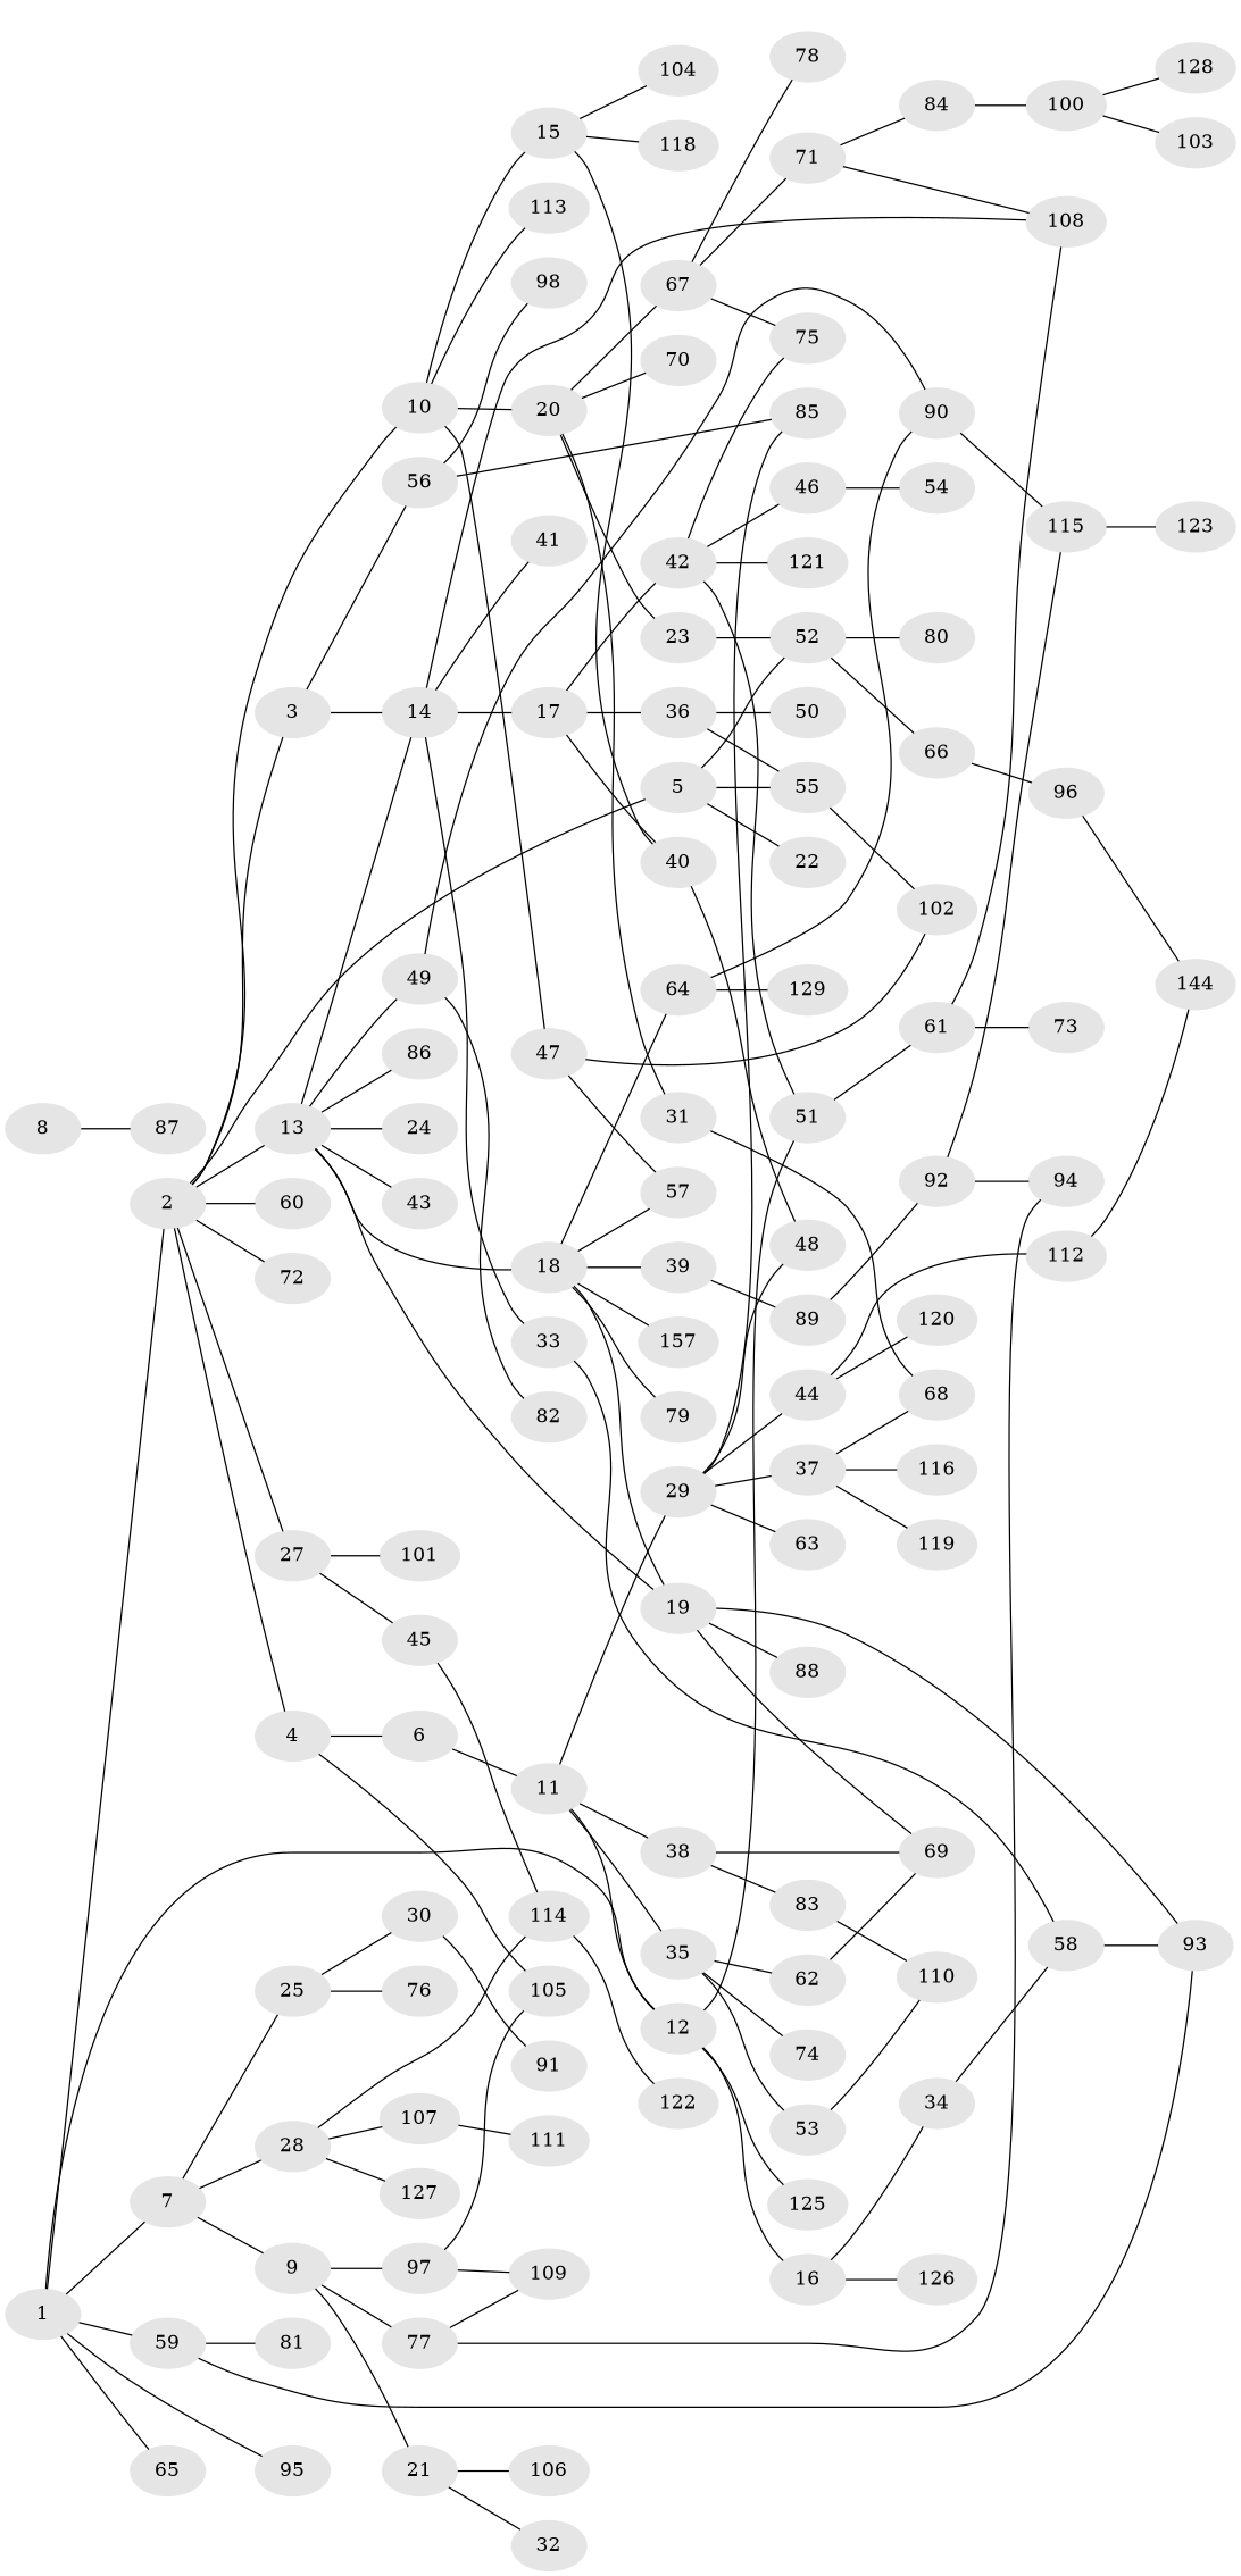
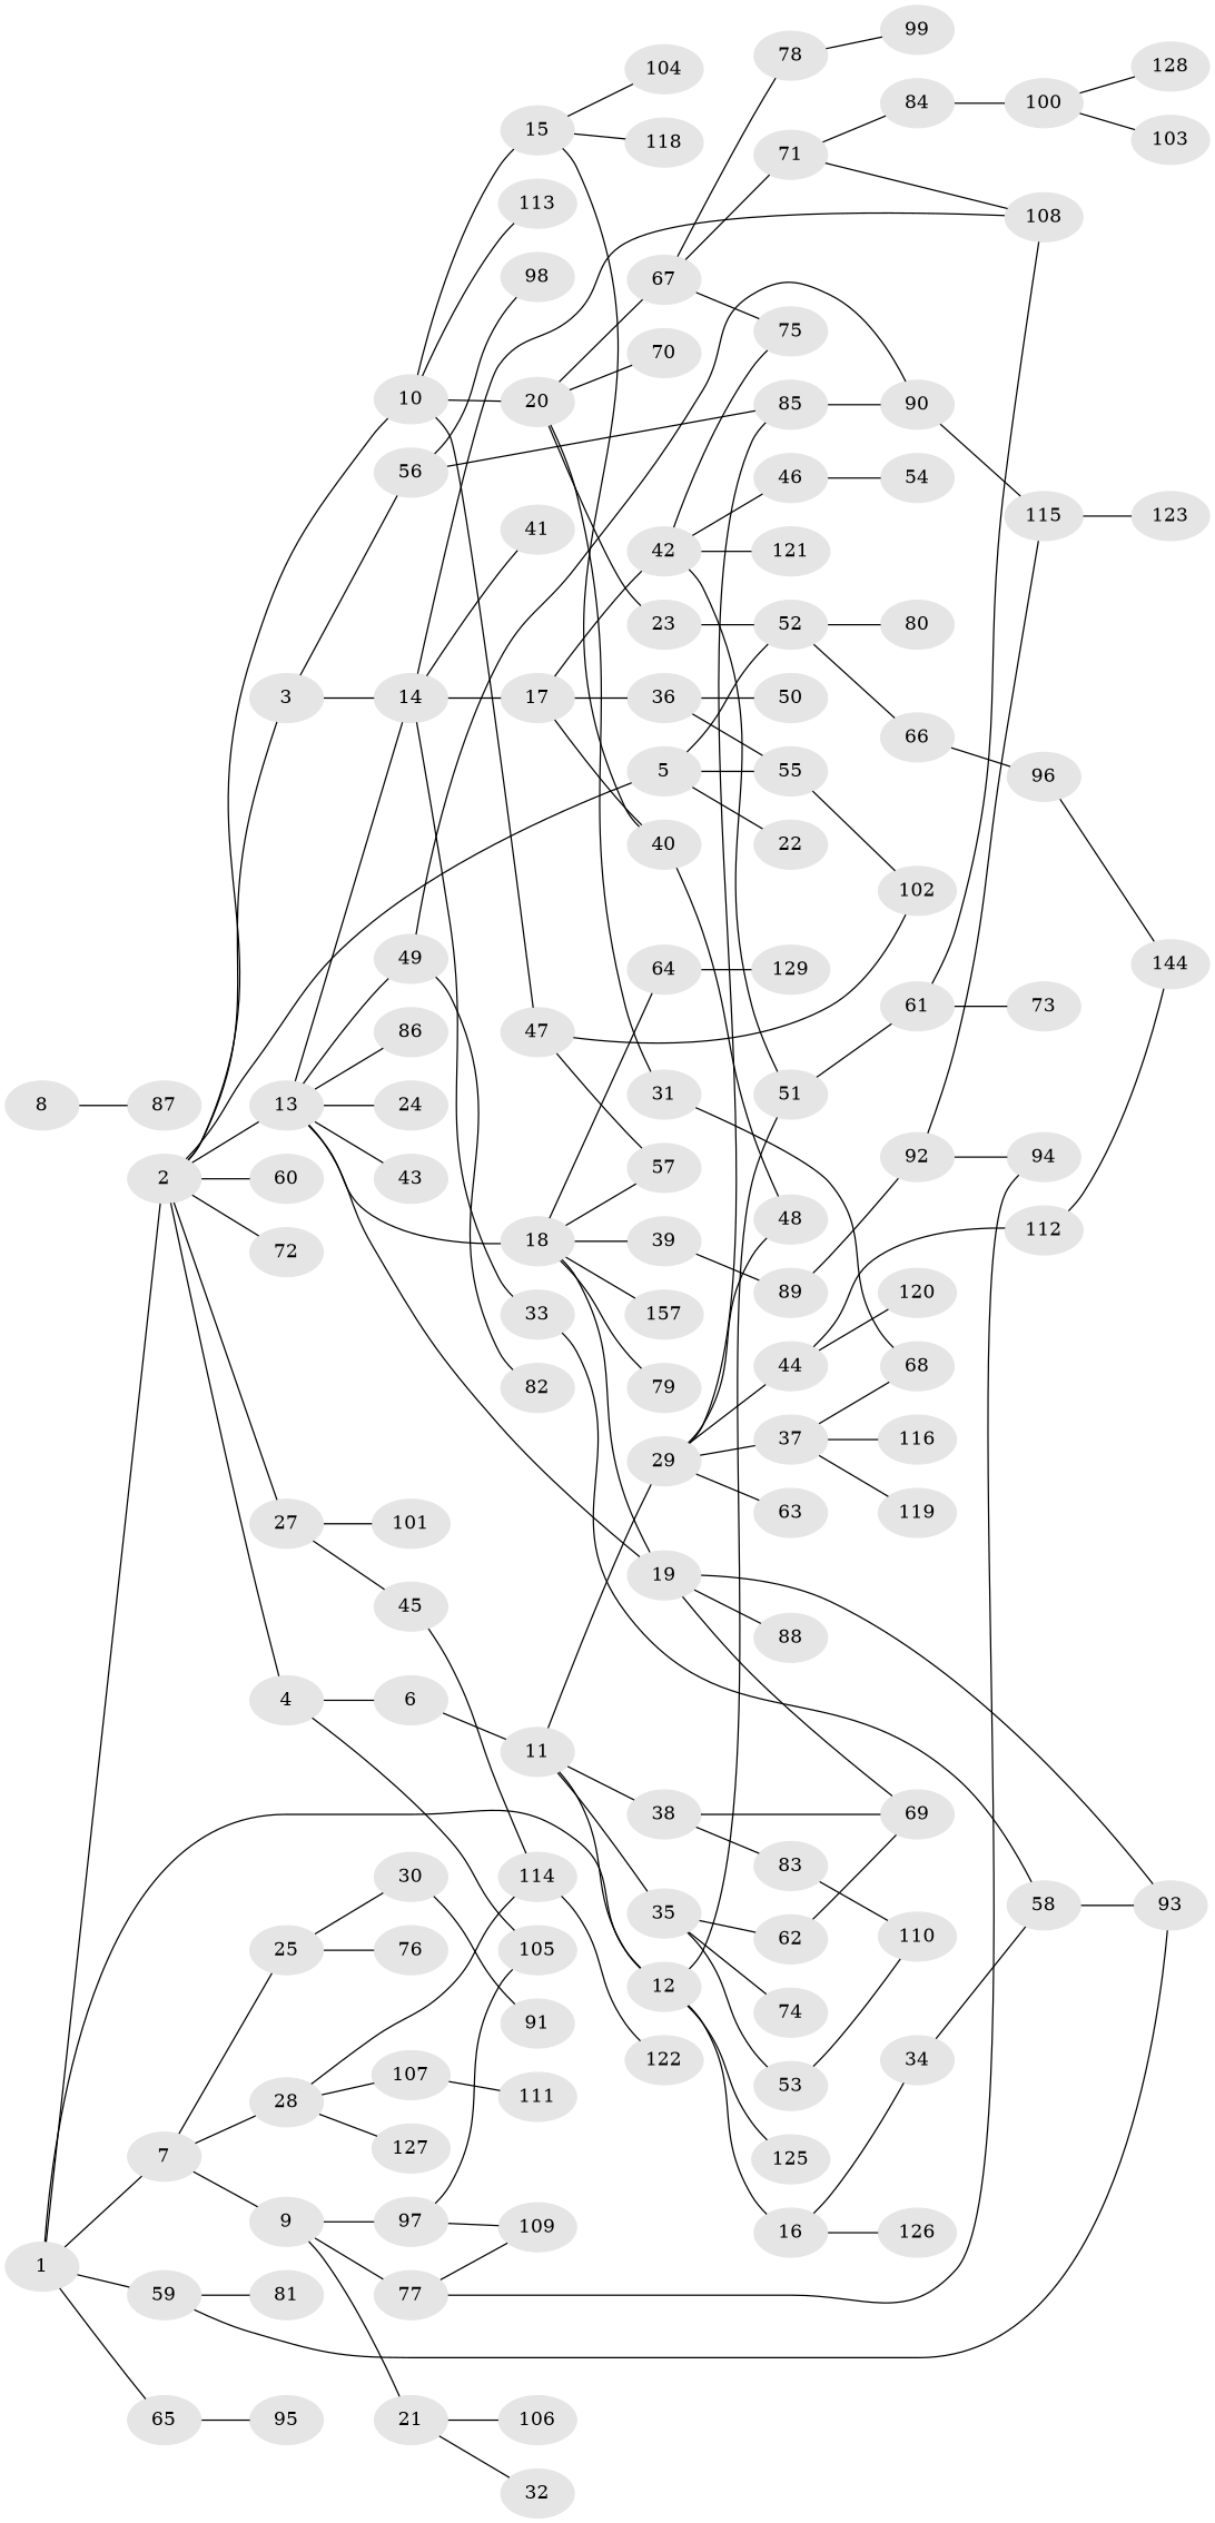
  graph {
    rankdir=LR
    node [color=gray90 style=filled]
    1
    2
    7
    12
    59
    65
    95
    3
    4
    5
    10
    13
    27
    60
    72
    9
    25
    28
    16
    51
    125
    93
    81
    14
    56
    6
    105
    22
    52
    55
    15
    20
    47
    113
    18
    19
    24
    43
    49
    86
    45
    101
    17
    33
    41
    108
    85
    98
    11
    8
    87
    66
    80
    102
    29
    35
    38
    21
    77
    97
    30
    76
    107
    114
    127
    32
    106
    94
    109
    40
    104
    118
    23
    31
    67
    70
    57
    37
    44
    48
    63
    53
    62
    74
    69
    83
    34
    126
    61
    39
    64
    79
    n93 [label=157]
    88
    82
    90
    36
    42
    58
    50
    46
    75
    121
    89
    129
    68
    71
    78
    91
    111
    122
    116
    119
    112
    120
    110
    92
    54
    n119 [label=144]
    115
    73
    96
    84
+   99
    100
    103
    128
    123
    1 -- 2
    1 -- 7
    1 -- 12
    1 -- 59
    1 -- 65
-   1 -- 95
+   65 -- 95
    2 -- 3
    2 -- 4
    2 -- 5
    2 -- 10
    2 -- 13
    2 -- 27
    2 -- 60
    2 -- 72
    7 -- 9
    7 -- 25
    7 -- 28
    12 -- 16
    12 -- 51
    12 -- 125
    59 -- 93
    59 -- 81
    3 -- 14
    3 -- 56
    4 -- 6
    4 -- 105
    5 -- 22
    5 -- 52
    5 -- 55
    10 -- 15
    10 -- 20
    10 -- 47
    10 -- 113
    13 -- 14
    13 -- 18
    13 -- 19
    13 -- 24
    13 -- 43
    13 -- 49
    13 -- 86
    27 -- 45
    27 -- 101
    9 -- 21
    9 -- 77
    9 -- 97
    25 -- 30
    25 -- 76
    28 -- 107
    28 -- 114
    28 -- 127
    16 -- 34
    16 -- 126
    51 -- 61
    14 -- 17
    14 -- 33
    14 -- 41
    14 -- 108
    56 -- 85
    56 -- 98
    6 -- 11
    52 -- 66
    52 -- 80
    55 -- 102
    15 -- 40
    15 -- 104
    15 -- 118
    20 -- 23
    20 -- 31
    20 -- 67
    20 -- 70
    47 -- 102
    47 -- 57
    18 -- 19
    18 -- 57
    18 -- 39
    18 -- 64
    18 -- 79
    18 -- n93
    19 -- 93
    19 -- 69
    19 -- 88
    49 -- 82
    49 -- 90
    45 -- 114
    17 -- 40
    17 -- 36
    17 -- 42
    33 -- 58
-   64 -- 90
+   85 -- 90
    11 -- 12
    11 -- 29
    11 -- 35
    11 -- 38
    8 -- 87
    66 -- 96
    29 -- 85
    29 -- 37
    29 -- 44
    29 -- 48
    29 -- 63
    35 -- 53
    35 -- 62
    35 -- 74
    38 -- 69
    38 -- 83
    21 -- 32
    21 -- 106
    77 -- 94
    77 -- 109
    97 -- 105
    97 -- 109
    30 -- 91
    107 -- 111
    114 -- 122
    40 -- 48
    23 -- 52
    31 -- 68
    67 -- 75
    67 -- 71
    67 -- 78
    37 -- 68
    37 -- 116
    37 -- 119
    44 -- 112
    44 -- 120
    53 -- 110
    62 -- 69
    83 -- 110
    34 -- 58
    61 -- 108
    61 -- 73
    39 -- 89
    64 -- 129
    90 -- 115
    36 -- 55
    36 -- 50
    42 -- 51
    42 -- 46
    42 -- 75
    42 -- 121
    58 -- 93
    46 -- 54
    89 -- 92
    71 -- 108
    71 -- 84
+   78 -- 99
    112 -- n119
    92 -- 94
    92 -- 115
    115 -- 123
    96 -- n119
    84 -- 100
    100 -- 103
    100 -- 128
  }
